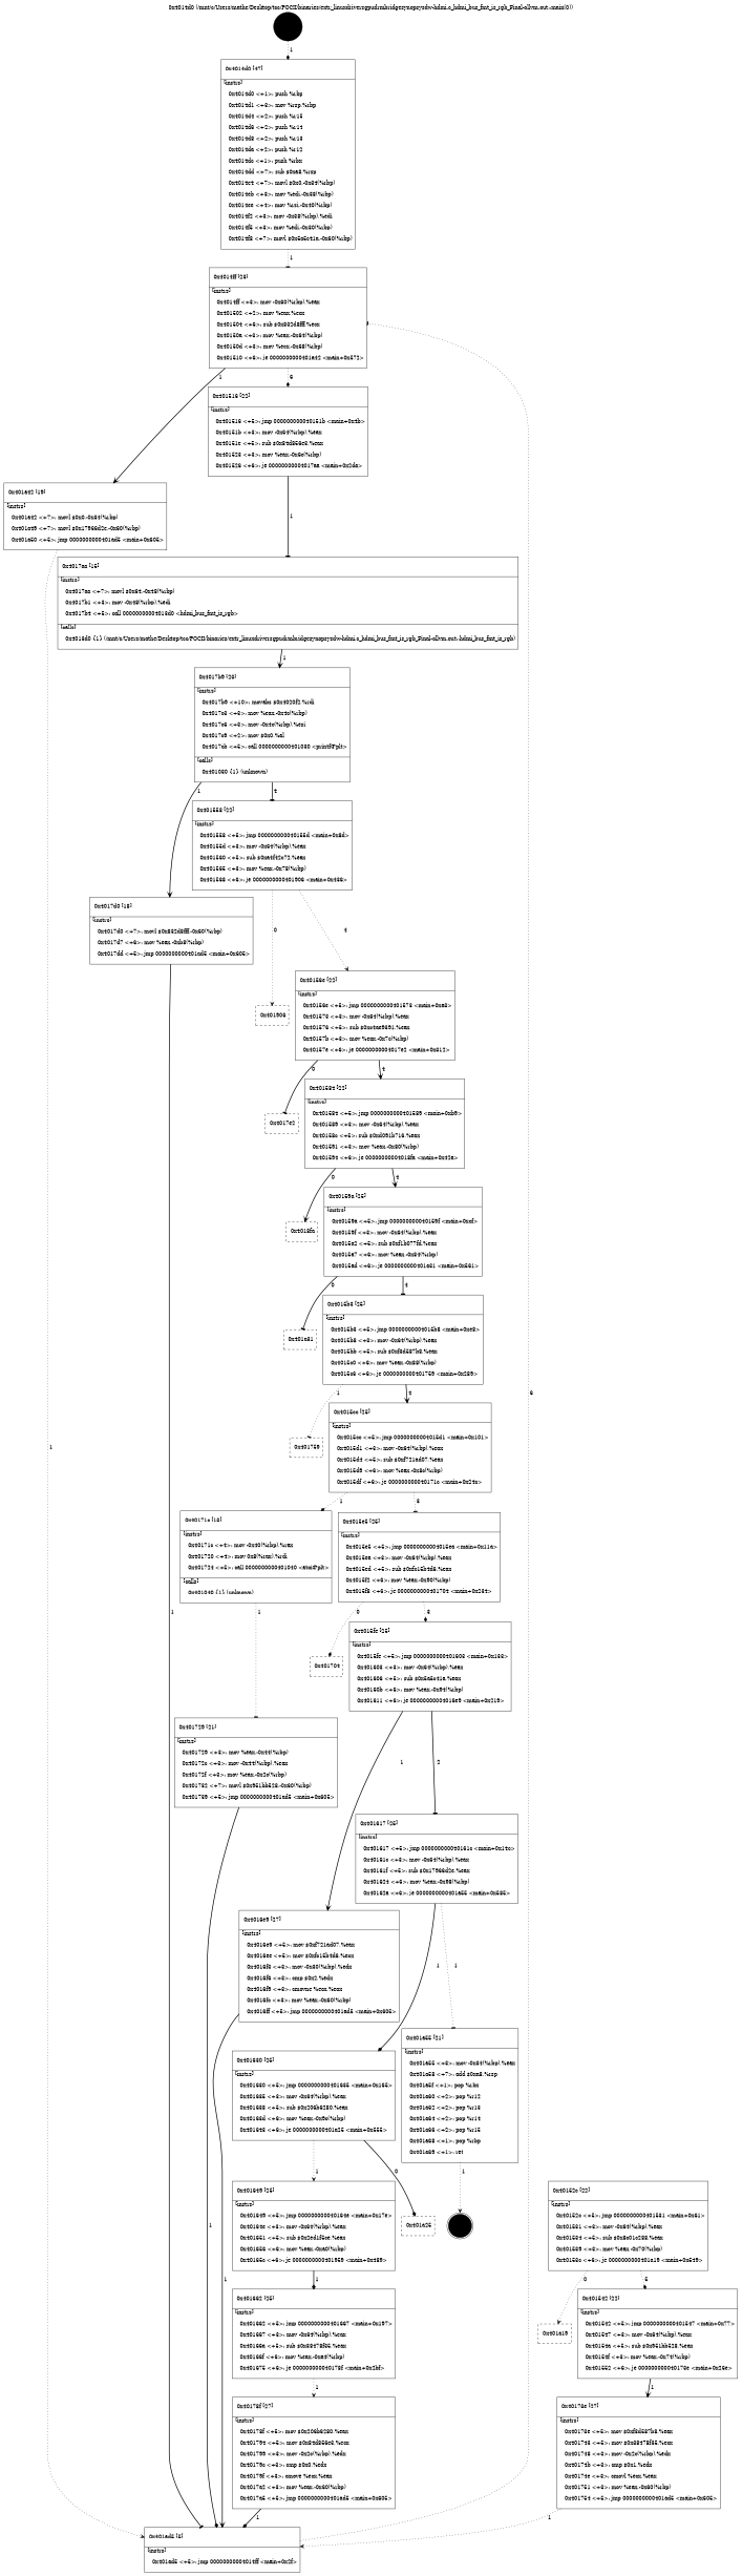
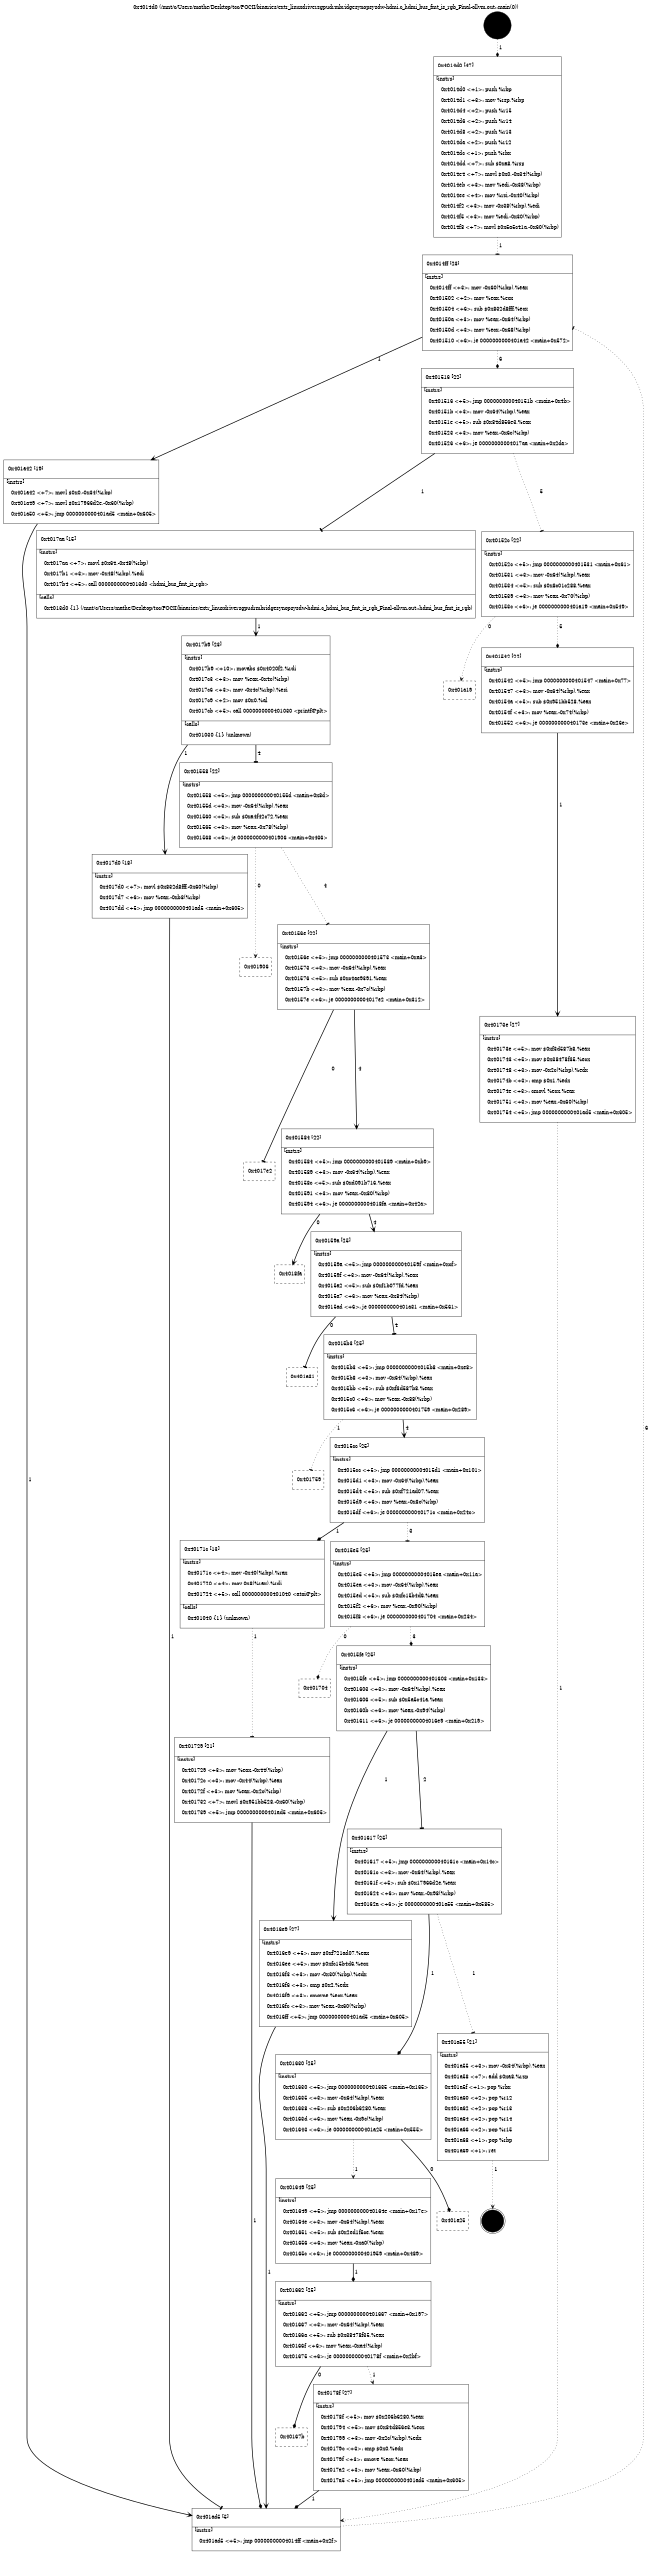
  digraph {
    label="0x4014d0 (/mnt/c/Users/mathe/Desktop/tcc/POCII/binaries/extr_linuxdriversgpudrmbridgesynopsysdw-hdmi.c_hdmi_bus_fmt_is_rgb_Final-ollvm.out::main(0))"
    labelloc=t
    node [shape=record]
    edge [arrowhead=vee style=bold]
    Entry [fillcolor=black height=0.3 shape=circle style=filled width=0.3]
    n2 [label="{\n     0x4014d0 [47]\l\n     | [instrs]\l\n     &nbsp;&nbsp;0x4014d0 \<+1\>: push %rbp\l\n     &nbsp;&nbsp;0x4014d1 \<+3\>: mov %rsp,%rbp\l\n     &nbsp;&nbsp;0x4014d4 \<+2\>: push %r15\l\n     &nbsp;&nbsp;0x4014d6 \<+2\>: push %r14\l\n     &nbsp;&nbsp;0x4014d8 \<+2\>: push %r13\l\n     &nbsp;&nbsp;0x4014da \<+2\>: push %r12\l\n     &nbsp;&nbsp;0x4014dc \<+1\>: push %rbx\l\n     &nbsp;&nbsp;0x4014dd \<+7\>: sub $0xa8,%rsp\l\n     &nbsp;&nbsp;0x4014e4 \<+7\>: movl $0x0,-0x34(%rbp)\l\n     &nbsp;&nbsp;0x4014eb \<+3\>: mov %edi,-0x38(%rbp)\l\n     &nbsp;&nbsp;0x4014ee \<+4\>: mov %rsi,-0x40(%rbp)\l\n     &nbsp;&nbsp;0x4014f2 \<+3\>: mov -0x38(%rbp),%edi\l\n     &nbsp;&nbsp;0x4014f5 \<+3\>: mov %edi,-0x30(%rbp)\l\n     &nbsp;&nbsp;0x4014f8 \<+7\>: movl $0x5a5c41a,-0x60(%rbp)\l\n  }"]
    n3 [label="{\n     0x4014ff [23]\l\n     | [instrs]\l\n     &nbsp;&nbsp;0x4014ff \<+3\>: mov -0x60(%rbp),%eax\l\n     &nbsp;&nbsp;0x401502 \<+2\>: mov %eax,%ecx\l\n     &nbsp;&nbsp;0x401504 \<+6\>: sub $0x832d8fff,%ecx\l\n     &nbsp;&nbsp;0x40150a \<+3\>: mov %eax,-0x64(%rbp)\l\n     &nbsp;&nbsp;0x40150d \<+3\>: mov %ecx,-0x68(%rbp)\l\n     &nbsp;&nbsp;0x401510 \<+6\>: je 0000000000401a42 \<main+0x572\>\l\n  }"]
    n4 [label="{\n     0x401a42 [19]\l\n     | [instrs]\l\n     &nbsp;&nbsp;0x401a42 \<+7\>: movl $0x0,-0x34(%rbp)\l\n     &nbsp;&nbsp;0x401a49 \<+7\>: movl $0x17966d2e,-0x60(%rbp)\l\n     &nbsp;&nbsp;0x401a50 \<+5\>: jmp 0000000000401ad5 \<main+0x605\>\l\n  }"]
    n5 [label="{\n     0x401516 [22]\l\n     | [instrs]\l\n     &nbsp;&nbsp;0x401516 \<+5\>: jmp 000000000040151b \<main+0x4b\>\l\n     &nbsp;&nbsp;0x40151b \<+3\>: mov -0x64(%rbp),%eax\l\n     &nbsp;&nbsp;0x40151e \<+5\>: sub $0x84d856e3,%eax\l\n     &nbsp;&nbsp;0x401523 \<+3\>: mov %eax,-0x6c(%rbp)\l\n     &nbsp;&nbsp;0x401526 \<+6\>: je 00000000004017aa \<main+0x2da\>\l\n  }"]
    n6 [label="{\n     0x401ad5 [5]\l\n     | [instrs]\l\n     &nbsp;&nbsp;0x401ad5 \<+5\>: jmp 00000000004014ff \<main+0x2f\>\l\n  }"]
    n7 [label="{\n     0x4017aa [15]\l\n     | [instrs]\l\n     &nbsp;&nbsp;0x4017aa \<+7\>: movl $0x64,-0x48(%rbp)\l\n     &nbsp;&nbsp;0x4017b1 \<+3\>: mov -0x48(%rbp),%edi\l\n     &nbsp;&nbsp;0x4017b4 \<+5\>: call 00000000004013d0 \<hdmi_bus_fmt_is_rgb\>\l\n     | [calls]\l\n     &nbsp;&nbsp;0x4013d0 \{1\} (/mnt/c/Users/mathe/Desktop/tcc/POCII/binaries/extr_linuxdriversgpudrmbridgesynopsysdw-hdmi.c_hdmi_bus_fmt_is_rgb_Final-ollvm.out::hdmi_bus_fmt_is_rgb)\l\n  }"]
    n8 [label="{\n     0x40152c [22]\l\n     | [instrs]\l\n     &nbsp;&nbsp;0x40152c \<+5\>: jmp 0000000000401531 \<main+0x61\>\l\n     &nbsp;&nbsp;0x401531 \<+3\>: mov -0x64(%rbp),%eax\l\n     &nbsp;&nbsp;0x401534 \<+5\>: sub $0x8c01c288,%eax\l\n     &nbsp;&nbsp;0x401539 \<+3\>: mov %eax,-0x70(%rbp)\l\n     &nbsp;&nbsp;0x40153c \<+6\>: je 0000000000401a19 \<main+0x549\>\l\n  }"]
    n9 [label="{\n     0x4017b9 [23]\l\n     | [instrs]\l\n     &nbsp;&nbsp;0x4017b9 \<+10\>: movabs $0x4020f2,%rdi\l\n     &nbsp;&nbsp;0x4017c3 \<+3\>: mov %eax,-0x4c(%rbp)\l\n     &nbsp;&nbsp;0x4017c6 \<+3\>: mov -0x4c(%rbp),%esi\l\n     &nbsp;&nbsp;0x4017c9 \<+2\>: mov $0x0,%al\l\n     &nbsp;&nbsp;0x4017cb \<+5\>: call 0000000000401030 \<printf@plt\>\l\n     | [calls]\l\n     &nbsp;&nbsp;0x401030 \{1\} (unknown)\l\n  }"]
    n10 [label="{\n     0x401a19\l\n  }" style=dashed]
    n11 [label="{\n     0x401542 [22]\l\n     | [instrs]\l\n     &nbsp;&nbsp;0x401542 \<+5\>: jmp 0000000000401547 \<main+0x77\>\l\n     &nbsp;&nbsp;0x401547 \<+3\>: mov -0x64(%rbp),%eax\l\n     &nbsp;&nbsp;0x40154a \<+5\>: sub $0x951bb528,%eax\l\n     &nbsp;&nbsp;0x40154f \<+3\>: mov %eax,-0x74(%rbp)\l\n     &nbsp;&nbsp;0x401552 \<+6\>: je 000000000040173e \<main+0x26e\>\l\n  }"]
    Exit [fillcolor=black height=0.3 peripheries=2 shape=circle style=filled width=0.3]
    n13 [label="{\n     0x4017d0 [18]\l\n     | [instrs]\l\n     &nbsp;&nbsp;0x4017d0 \<+7\>: movl $0x832d8fff,-0x60(%rbp)\l\n     &nbsp;&nbsp;0x4017d7 \<+6\>: mov %eax,-0xb8(%rbp)\l\n     &nbsp;&nbsp;0x4017dd \<+5\>: jmp 0000000000401ad5 \<main+0x605\>\l\n  }"]
    n14 [label="{\n     0x401558 [22]\l\n     | [instrs]\l\n     &nbsp;&nbsp;0x401558 \<+5\>: jmp 000000000040155d \<main+0x8d\>\l\n     &nbsp;&nbsp;0x40155d \<+3\>: mov -0x64(%rbp),%eax\l\n     &nbsp;&nbsp;0x401560 \<+5\>: sub $0xa4f42c72,%eax\l\n     &nbsp;&nbsp;0x401565 \<+3\>: mov %eax,-0x78(%rbp)\l\n     &nbsp;&nbsp;0x401568 \<+6\>: je 0000000000401906 \<main+0x436\>\l\n  }"]
    n15 [label="{\n     0x40173e [27]\l\n     | [instrs]\l\n     &nbsp;&nbsp;0x40173e \<+5\>: mov $0xf3d587b8,%eax\l\n     &nbsp;&nbsp;0x401743 \<+5\>: mov $0x38478f35,%ecx\l\n     &nbsp;&nbsp;0x401748 \<+3\>: mov -0x2c(%rbp),%edx\l\n     &nbsp;&nbsp;0x40174b \<+3\>: cmp $0x1,%edx\l\n     &nbsp;&nbsp;0x40174e \<+3\>: cmovl %ecx,%eax\l\n     &nbsp;&nbsp;0x401751 \<+3\>: mov %eax,-0x60(%rbp)\l\n     &nbsp;&nbsp;0x401754 \<+5\>: jmp 0000000000401ad5 \<main+0x605\>\l\n  }"]
    n16 [label="{\n     0x401906\l\n  }" style=dashed]
    n17 [label="{\n     0x40156e [22]\l\n     | [instrs]\l\n     &nbsp;&nbsp;0x40156e \<+5\>: jmp 0000000000401573 \<main+0xa3\>\l\n     &nbsp;&nbsp;0x401573 \<+3\>: mov -0x64(%rbp),%eax\l\n     &nbsp;&nbsp;0x401576 \<+5\>: sub $0xc4ae9391,%eax\l\n     &nbsp;&nbsp;0x40157b \<+3\>: mov %eax,-0x7c(%rbp)\l\n     &nbsp;&nbsp;0x40157e \<+6\>: je 00000000004017e2 \<main+0x312\>\l\n  }"]
    n18 [label="{\n     0x4017e2\l\n  }" style=dashed]
    n19 [label="{\n     0x401584 [22]\l\n     | [instrs]\l\n     &nbsp;&nbsp;0x401584 \<+5\>: jmp 0000000000401589 \<main+0xb9\>\l\n     &nbsp;&nbsp;0x401589 \<+3\>: mov -0x64(%rbp),%eax\l\n     &nbsp;&nbsp;0x40158c \<+5\>: sub $0xd091b716,%eax\l\n     &nbsp;&nbsp;0x401591 \<+3\>: mov %eax,-0x80(%rbp)\l\n     &nbsp;&nbsp;0x401594 \<+6\>: je 00000000004018fa \<main+0x42a\>\l\n  }"]
+   n20 [label="{\n     0x40167b\l\n  }" style=dashed]
    n21 [label="{\n     0x4018fa\l\n  }" style=dashed]
    n22 [label="{\n     0x40159a [25]\l\n     | [instrs]\l\n     &nbsp;&nbsp;0x40159a \<+5\>: jmp 000000000040159f \<main+0xcf\>\l\n     &nbsp;&nbsp;0x40159f \<+3\>: mov -0x64(%rbp),%eax\l\n     &nbsp;&nbsp;0x4015a2 \<+5\>: sub $0xf1b077fd,%eax\l\n     &nbsp;&nbsp;0x4015a7 \<+6\>: mov %eax,-0x84(%rbp)\l\n     &nbsp;&nbsp;0x4015ad \<+6\>: je 0000000000401a31 \<main+0x561\>\l\n  }"]
    n23 [label="{\n     0x40178f [27]\l\n     | [instrs]\l\n     &nbsp;&nbsp;0x40178f \<+5\>: mov $0x206b6280,%eax\l\n     &nbsp;&nbsp;0x401794 \<+5\>: mov $0x84d856e3,%ecx\l\n     &nbsp;&nbsp;0x401799 \<+3\>: mov -0x2c(%rbp),%edx\l\n     &nbsp;&nbsp;0x40179c \<+3\>: cmp $0x0,%edx\l\n     &nbsp;&nbsp;0x40179f \<+3\>: cmove %ecx,%eax\l\n     &nbsp;&nbsp;0x4017a2 \<+3\>: mov %eax,-0x60(%rbp)\l\n     &nbsp;&nbsp;0x4017a5 \<+5\>: jmp 0000000000401ad5 \<main+0x605\>\l\n  }"]
    n24 [label="{\n     0x401a31\l\n  }" style=dashed]
    n25 [label="{\n     0x4015b3 [25]\l\n     | [instrs]\l\n     &nbsp;&nbsp;0x4015b3 \<+5\>: jmp 00000000004015b8 \<main+0xe8\>\l\n     &nbsp;&nbsp;0x4015b8 \<+3\>: mov -0x64(%rbp),%eax\l\n     &nbsp;&nbsp;0x4015bb \<+5\>: sub $0xf3d587b8,%eax\l\n     &nbsp;&nbsp;0x4015c0 \<+6\>: mov %eax,-0x88(%rbp)\l\n     &nbsp;&nbsp;0x4015c6 \<+6\>: je 0000000000401759 \<main+0x289\>\l\n  }"]
    n26 [label="{\n     0x401662 [25]\l\n     | [instrs]\l\n     &nbsp;&nbsp;0x401662 \<+5\>: jmp 0000000000401667 \<main+0x197\>\l\n     &nbsp;&nbsp;0x401667 \<+3\>: mov -0x64(%rbp),%eax\l\n     &nbsp;&nbsp;0x40166a \<+5\>: sub $0x38478f35,%eax\l\n     &nbsp;&nbsp;0x40166f \<+6\>: mov %eax,-0xa4(%rbp)\l\n     &nbsp;&nbsp;0x401675 \<+6\>: je 000000000040178f \<main+0x2bf\>\l\n  }"]
    n27 [label="{\n     0x401759\l\n  }" style=dashed]
    n28 [label="{\n     0x4015cc [25]\l\n     | [instrs]\l\n     &nbsp;&nbsp;0x4015cc \<+5\>: jmp 00000000004015d1 \<main+0x101\>\l\n     &nbsp;&nbsp;0x4015d1 \<+3\>: mov -0x64(%rbp),%eax\l\n     &nbsp;&nbsp;0x4015d4 \<+5\>: sub $0xf721ad07,%eax\l\n     &nbsp;&nbsp;0x4015d9 \<+6\>: mov %eax,-0x8c(%rbp)\l\n     &nbsp;&nbsp;0x4015df \<+6\>: je 000000000040171c \<main+0x24c\>\l\n  }"]
    n29 [label="{\n     0x40171c [13]\l\n     | [instrs]\l\n     &nbsp;&nbsp;0x40171c \<+4\>: mov -0x40(%rbp),%rax\l\n     &nbsp;&nbsp;0x401720 \<+4\>: mov 0x8(%rax),%rdi\l\n     &nbsp;&nbsp;0x401724 \<+5\>: call 0000000000401040 \<atoi@plt\>\l\n     | [calls]\l\n     &nbsp;&nbsp;0x401040 \{1\} (unknown)\l\n  }"]
    n30 [label="{\n     0x4015e5 [25]\l\n     | [instrs]\l\n     &nbsp;&nbsp;0x4015e5 \<+5\>: jmp 00000000004015ea \<main+0x11a\>\l\n     &nbsp;&nbsp;0x4015ea \<+3\>: mov -0x64(%rbp),%eax\l\n     &nbsp;&nbsp;0x4015ed \<+5\>: sub $0xfc15b4d6,%eax\l\n     &nbsp;&nbsp;0x4015f2 \<+6\>: mov %eax,-0x90(%rbp)\l\n     &nbsp;&nbsp;0x4015f8 \<+6\>: je 0000000000401704 \<main+0x234\>\l\n  }"]
    n31 [label="{\n     0x401649 [25]\l\n     | [instrs]\l\n     &nbsp;&nbsp;0x401649 \<+5\>: jmp 000000000040164e \<main+0x17e\>\l\n     &nbsp;&nbsp;0x40164e \<+3\>: mov -0x64(%rbp),%eax\l\n     &nbsp;&nbsp;0x401651 \<+5\>: sub $0x2ed1f5ce,%eax\l\n     &nbsp;&nbsp;0x401656 \<+6\>: mov %eax,-0xa0(%rbp)\l\n     &nbsp;&nbsp;0x40165c \<+6\>: je 0000000000401959 \<main+0x489\>\l\n  }"]
    n32 [label="{\n     0x401729 [21]\l\n     | [instrs]\l\n     &nbsp;&nbsp;0x401729 \<+3\>: mov %eax,-0x44(%rbp)\l\n     &nbsp;&nbsp;0x40172c \<+3\>: mov -0x44(%rbp),%eax\l\n     &nbsp;&nbsp;0x40172f \<+3\>: mov %eax,-0x2c(%rbp)\l\n     &nbsp;&nbsp;0x401732 \<+7\>: movl $0x951bb528,-0x60(%rbp)\l\n     &nbsp;&nbsp;0x401739 \<+5\>: jmp 0000000000401ad5 \<main+0x605\>\l\n  }"]
    n33 [label="{\n     0x401704\l\n  }" style=dashed]
    n34 [label="{\n     0x4015fe [25]\l\n     | [instrs]\l\n     &nbsp;&nbsp;0x4015fe \<+5\>: jmp 0000000000401603 \<main+0x133\>\l\n     &nbsp;&nbsp;0x401603 \<+3\>: mov -0x64(%rbp),%eax\l\n     &nbsp;&nbsp;0x401606 \<+5\>: sub $0x5a5c41a,%eax\l\n     &nbsp;&nbsp;0x40160b \<+6\>: mov %eax,-0x94(%rbp)\l\n     &nbsp;&nbsp;0x401611 \<+6\>: je 00000000004016e9 \<main+0x219\>\l\n  }"]
    n35 [label="{\n     0x401a25\l\n  }" style=dashed]
    n36 [label="{\n     0x4016e9 [27]\l\n     | [instrs]\l\n     &nbsp;&nbsp;0x4016e9 \<+5\>: mov $0xf721ad07,%eax\l\n     &nbsp;&nbsp;0x4016ee \<+5\>: mov $0xfc15b4d6,%ecx\l\n     &nbsp;&nbsp;0x4016f3 \<+3\>: mov -0x30(%rbp),%edx\l\n     &nbsp;&nbsp;0x4016f6 \<+3\>: cmp $0x2,%edx\l\n     &nbsp;&nbsp;0x4016f9 \<+3\>: cmovne %ecx,%eax\l\n     &nbsp;&nbsp;0x4016fc \<+3\>: mov %eax,-0x60(%rbp)\l\n     &nbsp;&nbsp;0x4016ff \<+5\>: jmp 0000000000401ad5 \<main+0x605\>\l\n  }"]
    n37 [label="{\n     0x401617 [25]\l\n     | [instrs]\l\n     &nbsp;&nbsp;0x401617 \<+5\>: jmp 000000000040161c \<main+0x14c\>\l\n     &nbsp;&nbsp;0x40161c \<+3\>: mov -0x64(%rbp),%eax\l\n     &nbsp;&nbsp;0x40161f \<+5\>: sub $0x17966d2e,%eax\l\n     &nbsp;&nbsp;0x401624 \<+6\>: mov %eax,-0x98(%rbp)\l\n     &nbsp;&nbsp;0x40162a \<+6\>: je 0000000000401a55 \<main+0x585\>\l\n  }"]
    n38 [label="{\n     0x401630 [25]\l\n     | [instrs]\l\n     &nbsp;&nbsp;0x401630 \<+5\>: jmp 0000000000401635 \<main+0x165\>\l\n     &nbsp;&nbsp;0x401635 \<+3\>: mov -0x64(%rbp),%eax\l\n     &nbsp;&nbsp;0x401638 \<+5\>: sub $0x206b6280,%eax\l\n     &nbsp;&nbsp;0x40163d \<+6\>: mov %eax,-0x9c(%rbp)\l\n     &nbsp;&nbsp;0x401643 \<+6\>: je 0000000000401a25 \<main+0x555\>\l\n  }"]
    n39 [label="{\n     0x401a55 [21]\l\n     | [instrs]\l\n     &nbsp;&nbsp;0x401a55 \<+3\>: mov -0x34(%rbp),%eax\l\n     &nbsp;&nbsp;0x401a58 \<+7\>: add $0xa8,%rsp\l\n     &nbsp;&nbsp;0x401a5f \<+1\>: pop %rbx\l\n     &nbsp;&nbsp;0x401a60 \<+2\>: pop %r12\l\n     &nbsp;&nbsp;0x401a62 \<+2\>: pop %r13\l\n     &nbsp;&nbsp;0x401a64 \<+2\>: pop %r14\l\n     &nbsp;&nbsp;0x401a66 \<+2\>: pop %r15\l\n     &nbsp;&nbsp;0x401a68 \<+1\>: pop %rbp\l\n     &nbsp;&nbsp;0x401a69 \<+1\>: ret\l\n  }"]
    Entry -> n2 [arrowhead=diamond label=" 1" style=dotted]
    n2 -> n3 [arrowhead=tee label=" 1" style=dotted]
    n3 -> n4 [label=" 1"]
    n3 -> n5 [arrowhead=diamond label=" 6" style=dotted]
-   n4 -> n6 [label=" 1" style=dotted]
+   n4 -> n6 [label=" 1"]
    n5 -> n7 [arrowhead=tee label=" 1"]
+   n5 -> n8 [arrowhead=tee label=" 5" style=dotted]
    n6 -> n3 [arrowhead=tee label=" 6" style=dotted]
    n7 -> n9 [label=" 1"]
    n8 -> n10 [label=" 0" style=dotted]
    n8 -> n11 [arrowhead=diamond label=" 5" style=dotted]
    n9 -> n13 [label=" 1"]
    n9 -> n14 [arrowhead=tee label=" 4"]
    n11 -> n15 [label=" 1"]
    n13 -> n6 [arrowhead=tee label=" 1"]
    n14 -> n16 [label=" 0" style=dotted]
-   n14 -> n17 [label=" 4" style=dotted]
+   n14 -> n17 [arrowhead=tee label=" 4" style=dotted]
    n15 -> n6 [label=" 1" style=dotted]
    n17 -> n18 [arrowhead=tee label=" 0"]
    n17 -> n19 [label=" 4"]
    n19 -> n21 [label=" 0"]
    n19 -> n22 [label=" 4"]
    n22 -> n24 [arrowhead=tee label=" 0"]
    n22 -> n25 [arrowhead=tee label=" 4"]
    n23 -> n6 [arrowhead=diamond label=" 1"]
    n25 -> n27 [arrowhead=tee label=" 1" style=dotted]
    n25 -> n28 [label=" 4"]
+   n26 -> n20 [arrowhead=diamond label=" 0"]
    n26 -> n23 [label=" 1" style=dotted]
-   n28 -> n29 [arrowhead=diamond label=" 1" style=dotted]
+   n28 -> n29 [arrowhead=diamond label=" 1"]
    n28 -> n30 [arrowhead=tee label=" 3" style=dotted]
    n29 -> n32 [arrowhead=tee label=" 1" style=dotted]
    n30 -> n33 [arrowhead=diamond label=" 0" style=dotted]
    n30 -> n34 [arrowhead=diamond label=" 3" style=dotted]
    n31 -> n26 [arrowhead=diamond label=" 1"]
    n32 -> n6 [arrowhead=diamond label=" 1"]
    n34 -> n36 [label=" 1"]
    n34 -> n37 [arrowhead=tee label=" 2"]
    n36 -> n6 [label=" 1"]
    n37 -> n38 [arrowhead=diamond label=" 1"]
    n37 -> n39 [arrowhead=tee label=" 1" style=dotted]
    n38 -> n31 [label=" 1" style=dotted]
    n38 -> n35 [arrowhead=diamond label=" 0"]
    n39 -> Exit [label=" 1" style=dotted]
  }
